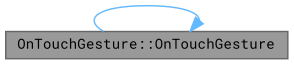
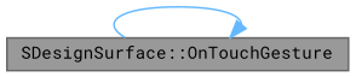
  digraph {
    rankdir=LR
    fontname="Roboto Mono"
-   n1 [color=gray40 fillcolor=grey60 fontcolor=black fontname="Roboto Mono" fontsize=10 height=0.2 label="OnTouchGesture::OnTouchGesture" shape=box style=filled width=0.4]
+   n1 [color=gray40 fillcolor=grey60 fontcolor=black fontname="Roboto Mono" fontsize=10 height=0.2 label="SDesignSurface::OnTouchGesture" shape=box style=filled width=0.4]
    n1 -> n1 [color=steelblue1 fontname="Roboto Mono" fontsize=10 labelfontname=Helvetica labelfontsize=10 style=solid]
  }
